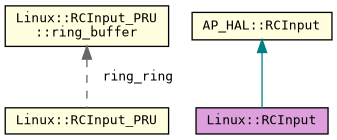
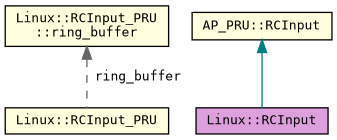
  digraph {
    fontname="DejaVu Sans Mono"
    node [color=black fillcolor=lightyellow fontname="DejaVu Sans Mono" fontsize=10 shape=record style=filled]
    edge [dir=back fontname="DejaVu Sans Mono" fontsize=10 labelfontname=Helvetica labelfontsize=10]
    n1 [fontcolor=black height=0.2 label="Linux::RCInput_PRU" width=0.4]
    n2 [fillcolor=plum height=0.2 label="Linux::RCInput" width=0.4]
-   n3 [height=0.2 label="AP_HAL::RCInput" width=0.4]
+   n3 [height=0.2 label="AP_PRU::RCInput" width=0.4]
    n4 [height=0.2 label="Linux::RCInput_PRU\l::ring_buffer" width=0.4]
    n3 -> n2 [color=teal style=solid]
-   n4 -> n1 [color=gray40 label=" ring_ring" style=dashed]
+   n4 -> n1 [color=gray40 label=" ring_buffer" style=dashed]
  }
